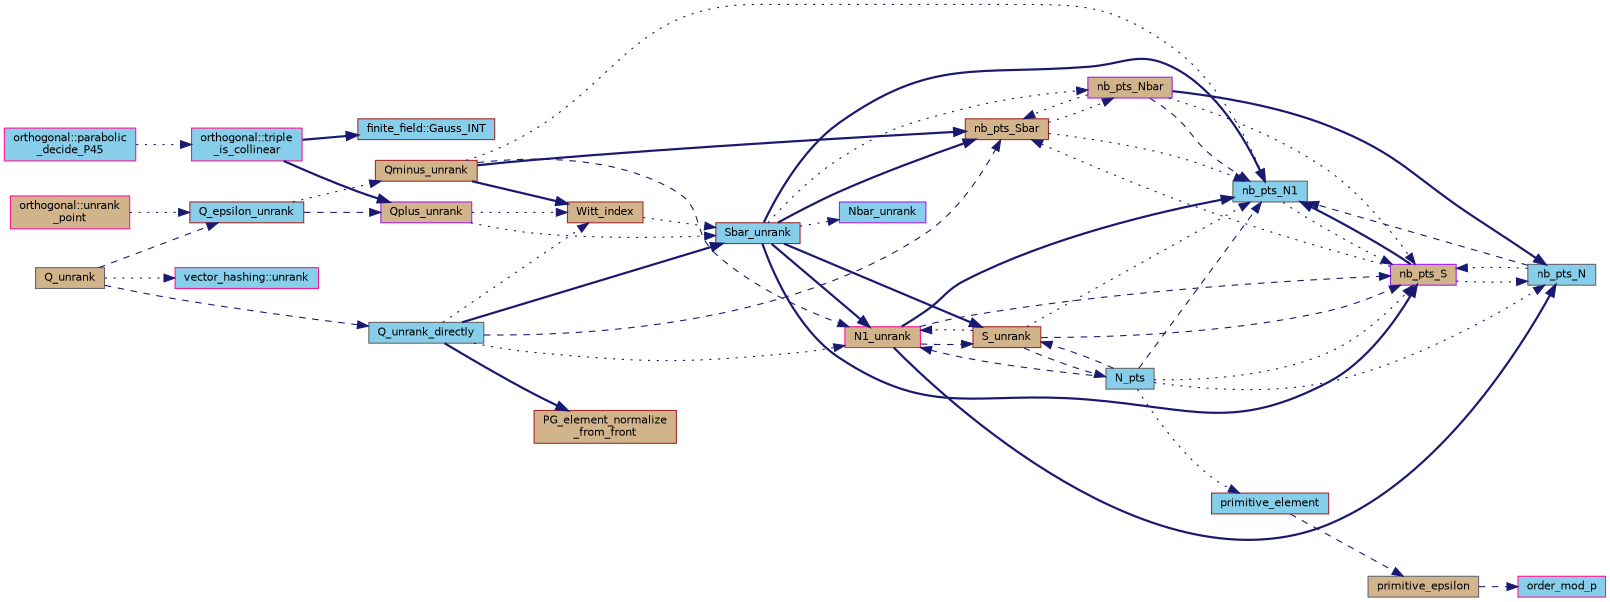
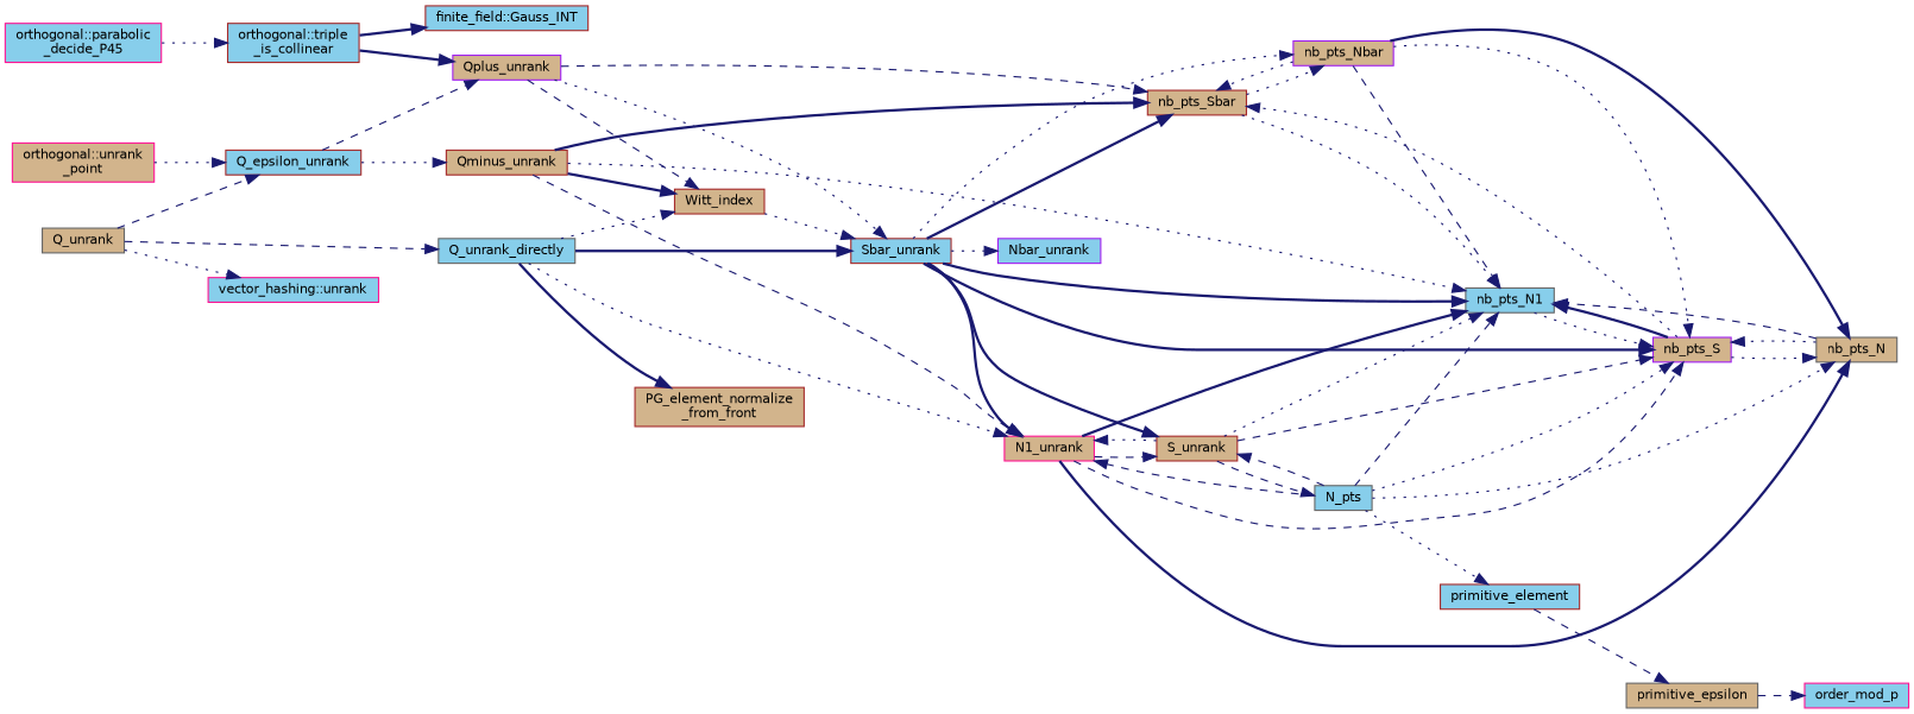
  digraph {
    rankdir=LR
    node [color=brown fillcolor=tan fontname=Helvetica fontsize=10 shape=record style=filled]
    edge [color=midnightblue fontname=Helvetica fontsize=10 labelfontname=Helvetica labelfontsize=10 style=dotted]
    n1 [color=deeppink fillcolor=skyblue fontcolor=black height=0.2 label="orthogonal::parabolic\l_decide_P45" width=0.4]
-   n2 [color=deeppink fillcolor=skyblue height=0.2 label="orthogonal::triple\l_is_collinear" width=0.4]
+   n2 [fillcolor=skyblue height=0.2 label="orthogonal::triple\l_is_collinear" width=0.4]
    n3 [fillcolor=skyblue height=0.2 label="finite_field::Gauss_INT" width=0.4]
    n4 [color=purple height=0.2 label=Qplus_unrank width=0.4]
    n5 [color=deeppink height=0.2 label="orthogonal::unrank\l_point" width=0.4]
    n6 [fillcolor=skyblue height=0.2 label=Q_epsilon_unrank width=0.4]
    n7 [height=0.2 label=Qminus_unrank width=0.4]
    n8 [color=gray40 height=0.2 label=Q_unrank width=0.4]
    n9 [color=deeppink fillcolor=skyblue height=0.2 label="vector_hashing::unrank" width=0.4]
    n10 [color=gray40 fillcolor=skyblue height=0.2 label=Q_unrank_directly width=0.4]
    n11 [height=0.2 label=Witt_index width=0.4]
    n12 [fillcolor=skyblue height=0.2 label=Sbar_unrank width=0.4]
    n13 [height=0.2 label=nb_pts_Sbar width=0.4]
    n14 [color=deeppink height=0.2 label=N1_unrank width=0.4]
    n15 [color=gray40 fillcolor=skyblue height=0.2 label=nb_pts_N1 width=0.4]
    n16 [height=0.2 label="PG_element_normalize\l_from_front" width=0.4]
    n17 [color=purple height=0.2 label=nb_pts_Nbar width=0.4]
    n18 [color=purple height=0.2 label=nb_pts_S width=0.4]
    n19 [height=0.2 label=S_unrank width=0.4]
    n20 [color=purple fillcolor=skyblue height=0.2 label=Nbar_unrank width=0.4]
-   n21 [color=gray40 fillcolor=skyblue height=0.2 label=nb_pts_N width=0.4]
+   n21 [color=gray40 height=0.2 label=nb_pts_N width=0.4]
    n22 [color=gray40 fillcolor=skyblue height=0.2 label=N_pts width=0.4]
    n23 [fillcolor=skyblue height=0.2 label=primitive_element width=0.4]
    n24 [color=gray40 height=0.2 label=primitive_epsilon width=0.4]
    n25 [color=deeppink fillcolor=skyblue height=0.2 label=order_mod_p width=0.4]
    n1 -> n2
    n2 -> n3 [style=bold]
    n2 -> n4 [style=bold]
-   n4 -> n11
+   n4 -> n11 [style=dashed]
    n4 -> n12
    n5 -> n6
    n6 -> n4 [style=dashed]
    n6 -> n7
    n7 -> n11 [style=bold]
    n7 -> n13 [style=bold]
    n7 -> n14 [style=dashed]
    n7 -> n15
    n8 -> n6 [style=dashed]
    n8 -> n9
    n8 -> n10 [style=dashed]
    n10 -> n11
    n10 -> n12 [style=bold]
-   n10 -> n13 [style=dashed]
+   n4 -> n13 [style=dashed]
    n10 -> n14
    n10 -> n16 [style=bold]
    n11 -> n12
    n12 -> n13 [style=bold]
    n12 -> n14 [style=bold]
    n12 -> n15 [style=bold]
    n12 -> n17
    n12 -> n18 [style=bold]
    n12 -> n19 [style=bold]
    n12 -> n20
    n13 -> n15
    n13 -> n17
    n14 -> n15 [style=bold]
    n14 -> n18 [style=dashed]
    n14 -> n19 [style=dashed]
    n14 -> n21 [style=bold]
    n15 -> n18
    n17 -> n13
    n17 -> n15 [style=dashed]
    n17 -> n18
    n17 -> n21 [style=bold]
    n18 -> n13
    n18 -> n15 [style=bold]
    n18 -> n21
    n19 -> n14
    n19 -> n15
    n19 -> n18 [style=dashed]
    n19 -> n22 [style=dashed]
    n21 -> n15 [style=dashed]
    n21 -> n18
    n22 -> n14 [style=dashed]
    n22 -> n15 [style=dashed]
    n22 -> n18
    n22 -> n19 [style=dashed]
    n22 -> n21
    n22 -> n23
    n23 -> n24 [style=dashed]
    n24 -> n25 [style=dashed]
  }
